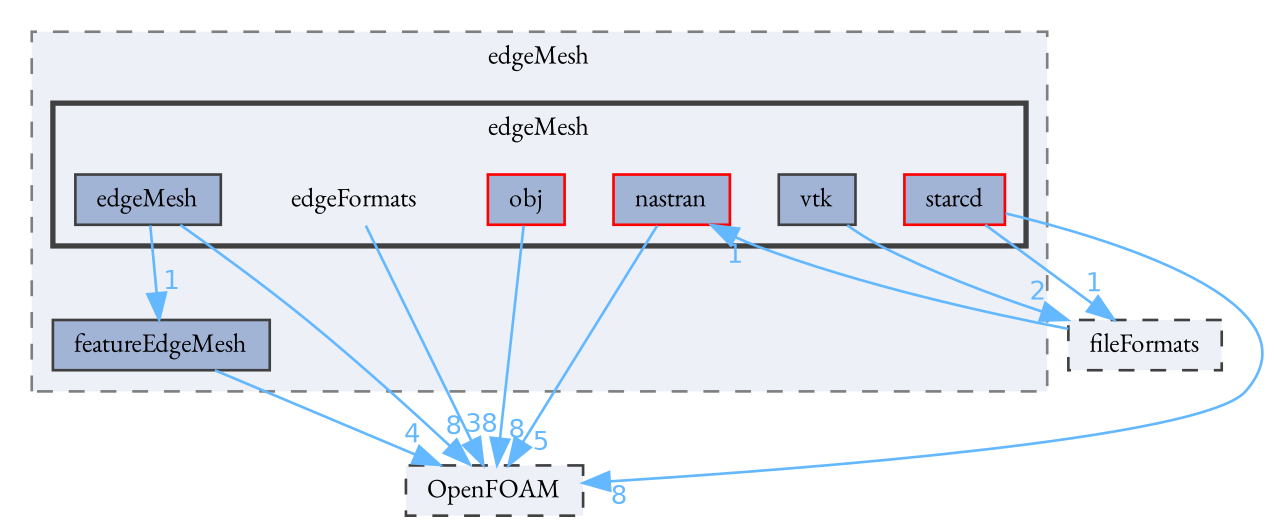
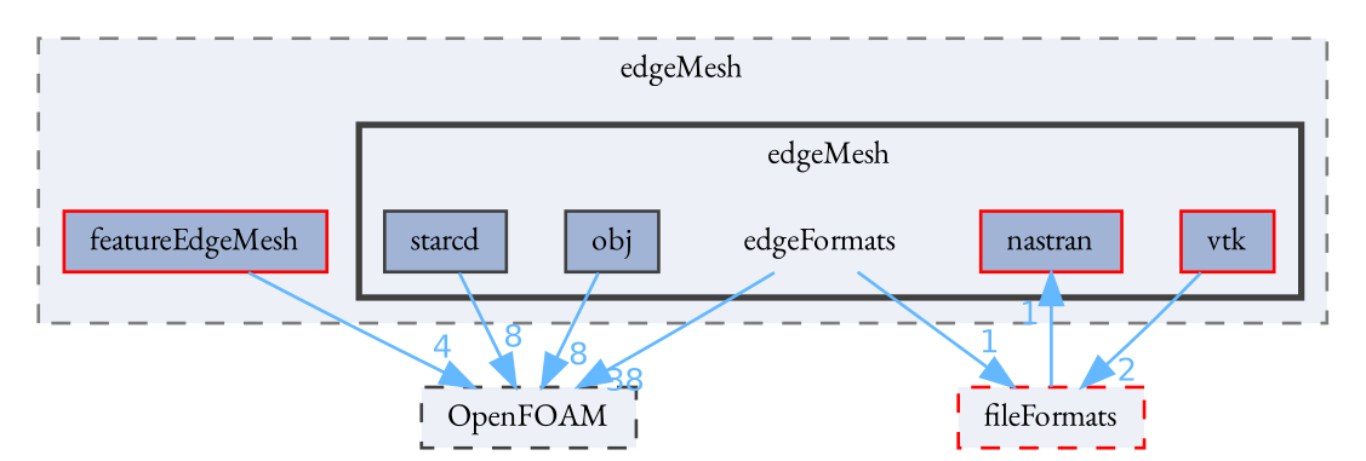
  digraph {
    compound=true
    fontname="EB Garamond"
    node [fontname="EB Garamond" fontsize=10 shape=box color=grey25 fillcolor="#a2b4d6" style=filled]
    edge [color=steelblue1 fontcolor=steelblue1 fontname="EB Garamond" fontsize=10 headlabel=1 labeldistance=1.5 labelfontname=Helvetica labelfontsize=10]
    n1 [height=0.2 label=edgeFormats shape=plaintext width=0.4 color="" fillcolor="" style=""]
-   n2 [height=0.2 label=edgeMesh width=0.4]
    n3 [color=red height=0.2 label=nastran width=0.4]
-   n4 [color=red height=0.2 label=obj width=0.4]
-   n5 [color=red height=0.2 label=starcd width=0.4]
-   n6 [height=0.2 label=vtk width=0.4]
-   n7 [height=0.2 label=featureEdgeMesh width=0.4]
+   n4 [height=0.2 label=obj width=0.4]
+   n5 [height=0.2 label=starcd width=0.4]
+   n6 [color=red height=0.2 label=vtk width=0.4]
+   n7 [color=red height=0.2 label=featureEdgeMesh width=0.4]
    n8 [fillcolor="#edf0f7" height=0.2 label=OpenFOAM style="filled,dashed" width=0.4]
-   n9 [fillcolor="#edf0f7" height=0.2 label=fileFormats style="filled,dashed" width=0.4]
+   n9 [color=red fillcolor="#edf0f7" height=0.2 label=fileFormats style="filled,dashed" width=0.4]
    subgraph cluster_1 {
      bgcolor="#edf0f7"
      fontsize=10
      label=edgeMesh
      pencolor=grey50
      style="filled,dashed"
      n7
      subgraph cluster_2 {
        bgcolor="#edf0f7"
        fontsize=10
        label=edgeMesh
        pencolor=grey25
        style="filled,bold"
        n1
-       n2
        n3
        n4
        n5
        n6
      }
    }
    n1 -> n8 [headlabel=38]
-   n2 -> n7
-   n2 -> n8 [headlabel=8]
-   n3 -> n8 [headlabel=5]
    n4 -> n8 [headlabel=8]
    n5 -> n8 [headlabel=8]
-   n5 -> n9
+   n1 -> n9
    n6 -> n9 [headlabel=2]
    n7 -> n8 [headlabel=4]
    n9 -> n3
  }
